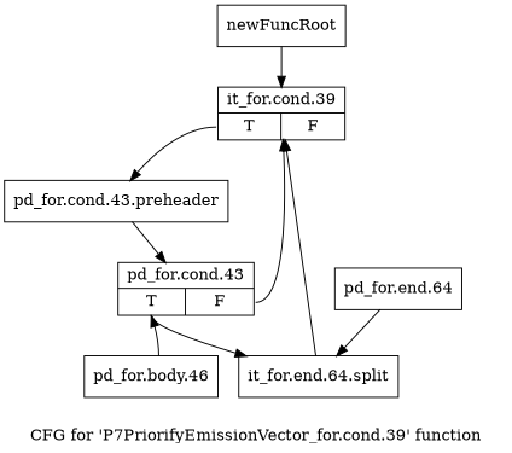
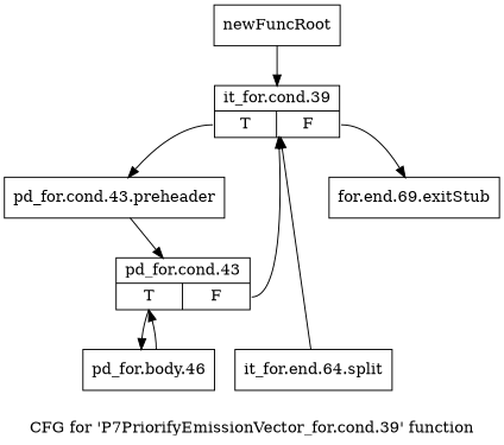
  digraph {
    label="CFG for 'P7PriorifyEmissionVector_for.cond.39' function"
    node [shape=record]
    n1 [label="{newFuncRoot}"]
    n2 [label="{it_for.cond.39|{<s0>T|<s1>F}}"]
+   n3 [label="{for.end.69.exitStub}"]
    n4 [label="{pd_for.cond.43.preheader}"]
    n5 [label="{pd_for.cond.43|{<s0>T|<s1>F}}"]
    n6 [label="{pd_for.body.46}"]
-   n7 [label="{pd_for.end.64}"]
    n8 [label="{it_for.end.64.split}"]
    n1 -> n2
+   n2 -> n3 [tailport=s1]
    n2 -> n4 [tailport=s0]
    n4 -> n5
    n5 -> n2 [tailport=s1]
-   n5 -> n8 [tailport=s0]
+   n5 -> n6 [tailport=s0]
    n6 -> n5
-   n7 -> n8
    n8 -> n2
  }
